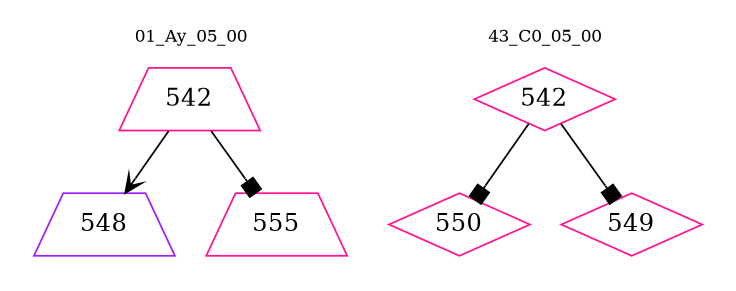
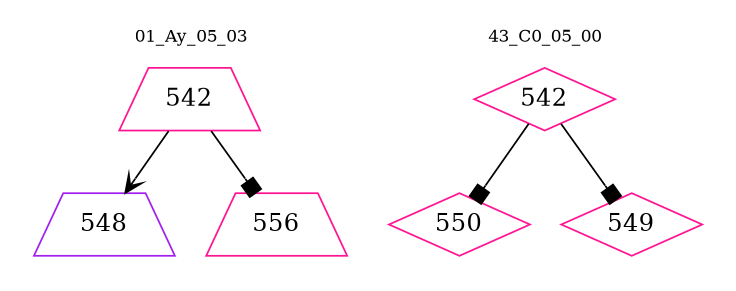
  digraph {
    fontname="DejaVu Serif"
    node [color=deeppink fontname="DejaVu Serif" shape=trapezium]
    edge [arrowhead=box color=black fontname="DejaVu Serif"]
    n1 [label=542]
    n2 [color=purple label=548]
-   n3 [label=555]
+   n3 [label=556]
    n4 [label=542 shape=diamond]
    n5 [label=550 shape=diamond]
    n6 [label=549 shape=diamond]
    subgraph cluster_1 {
      color=white
      fontsize=10
-     label="01_Ay_05_00"
+     label="01_Ay_05_03"
      n1
      n2
      n3
    }
    subgraph cluster_2 {
      color=white
      fontsize=10
      label="43_C0_05_00"
      n4
      n5
      n6
    }
    n1 -> n2 [arrowhead=vee]
    n1 -> n3
    n4 -> n5
    n4 -> n6
  }
